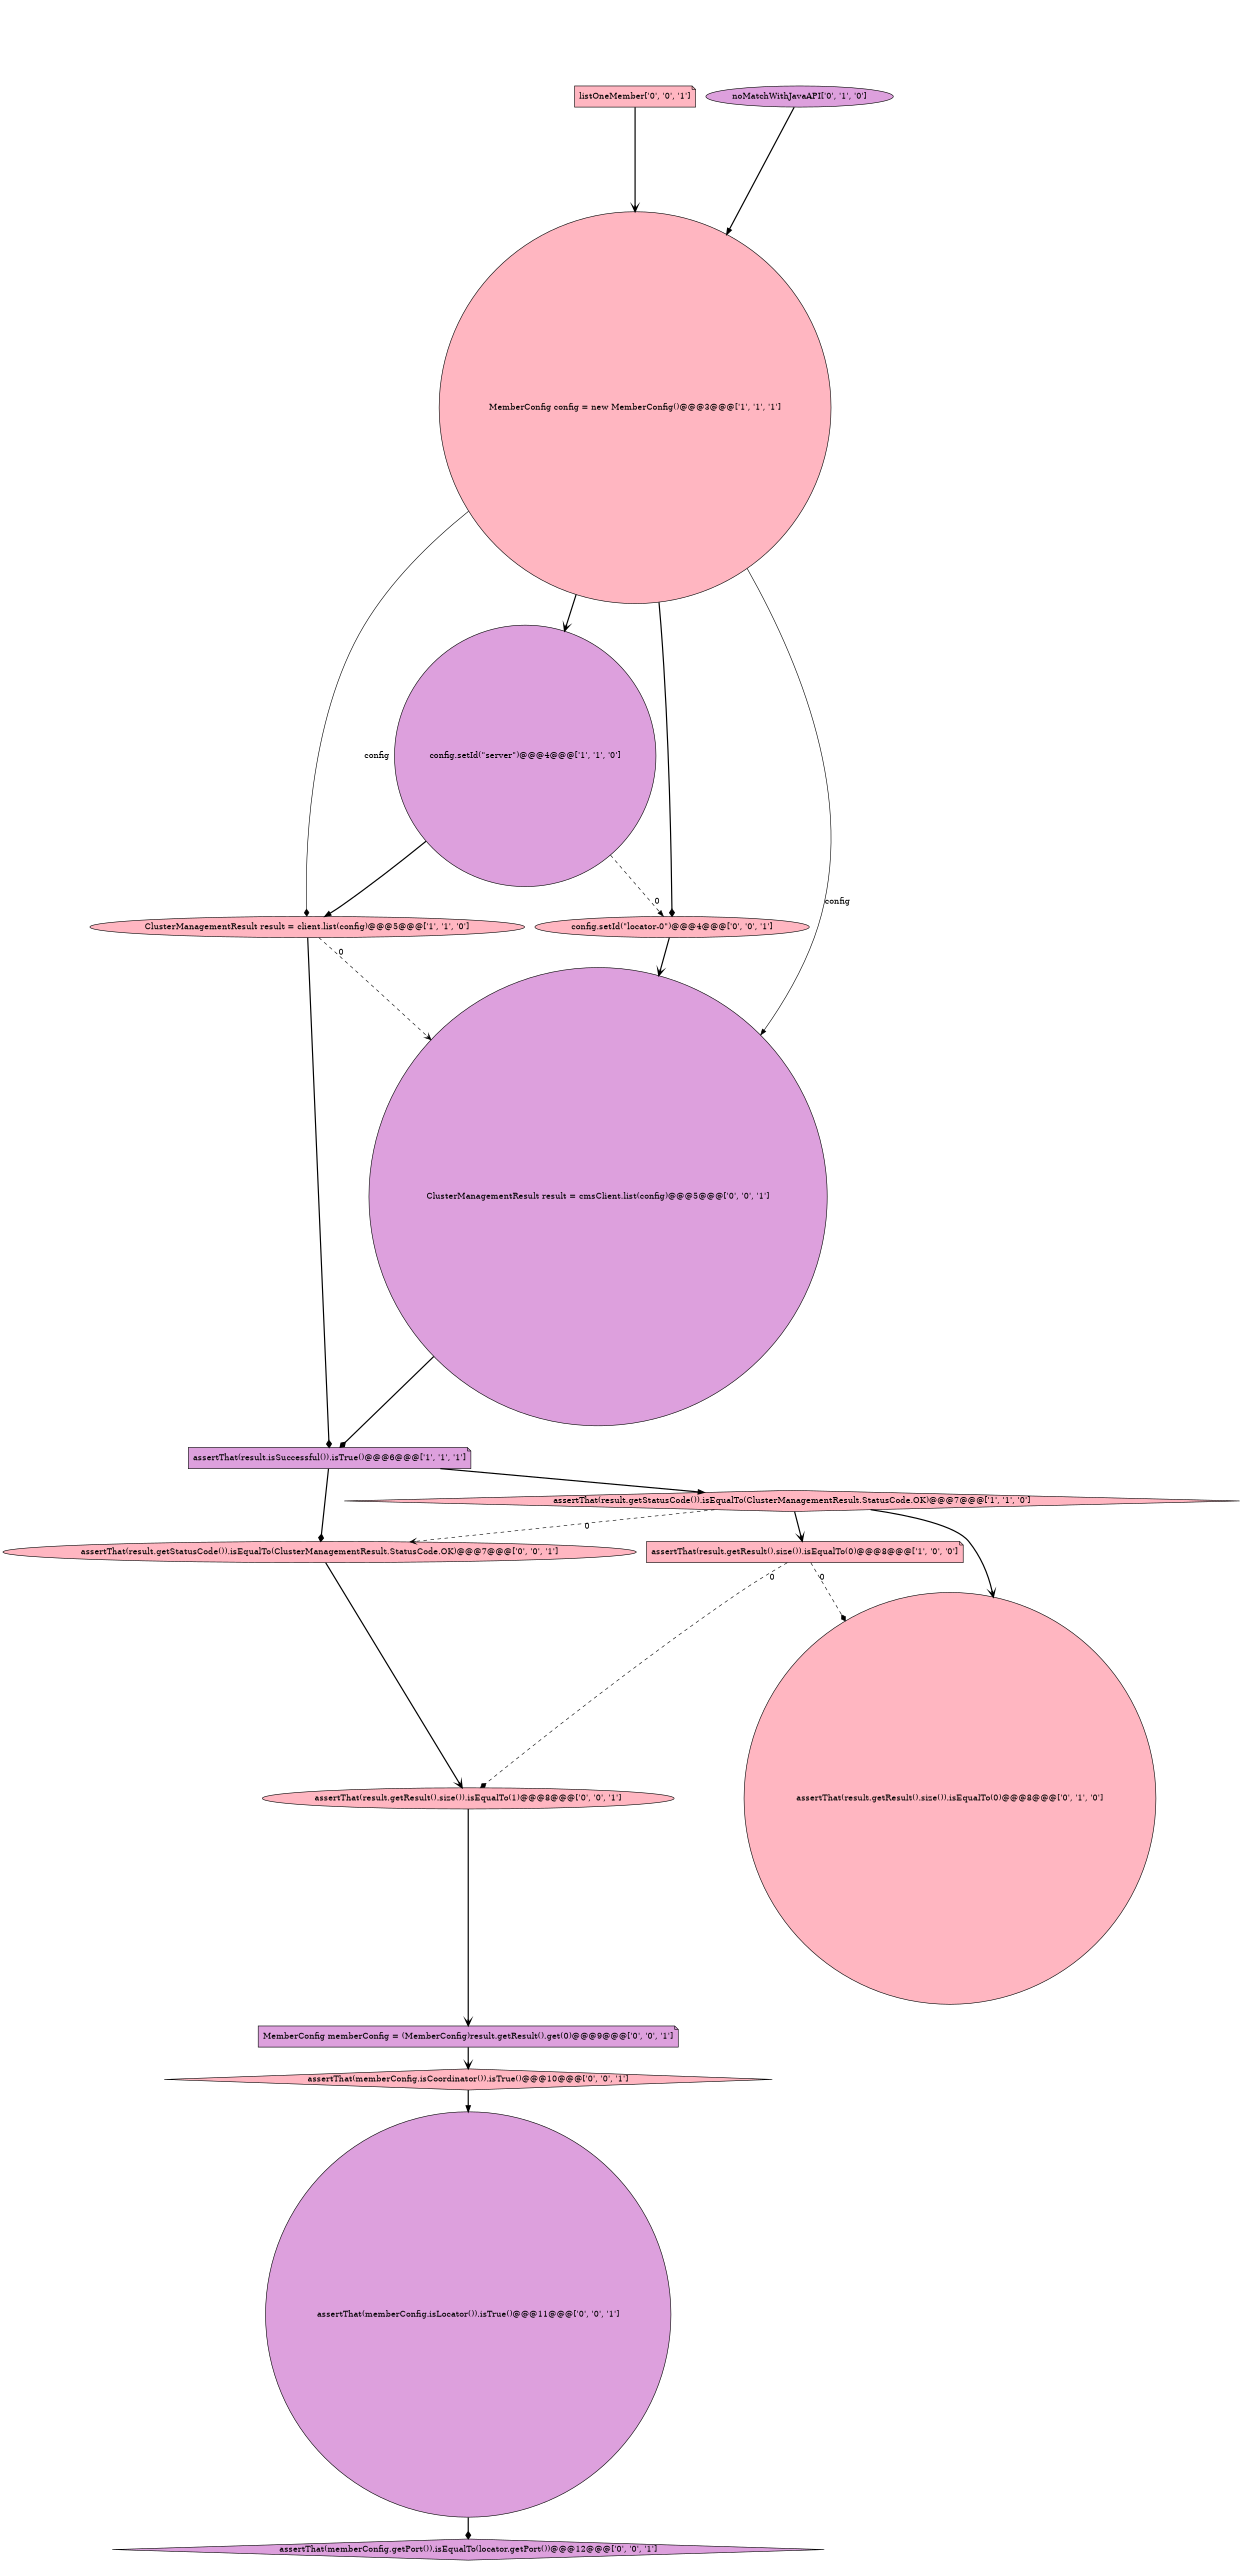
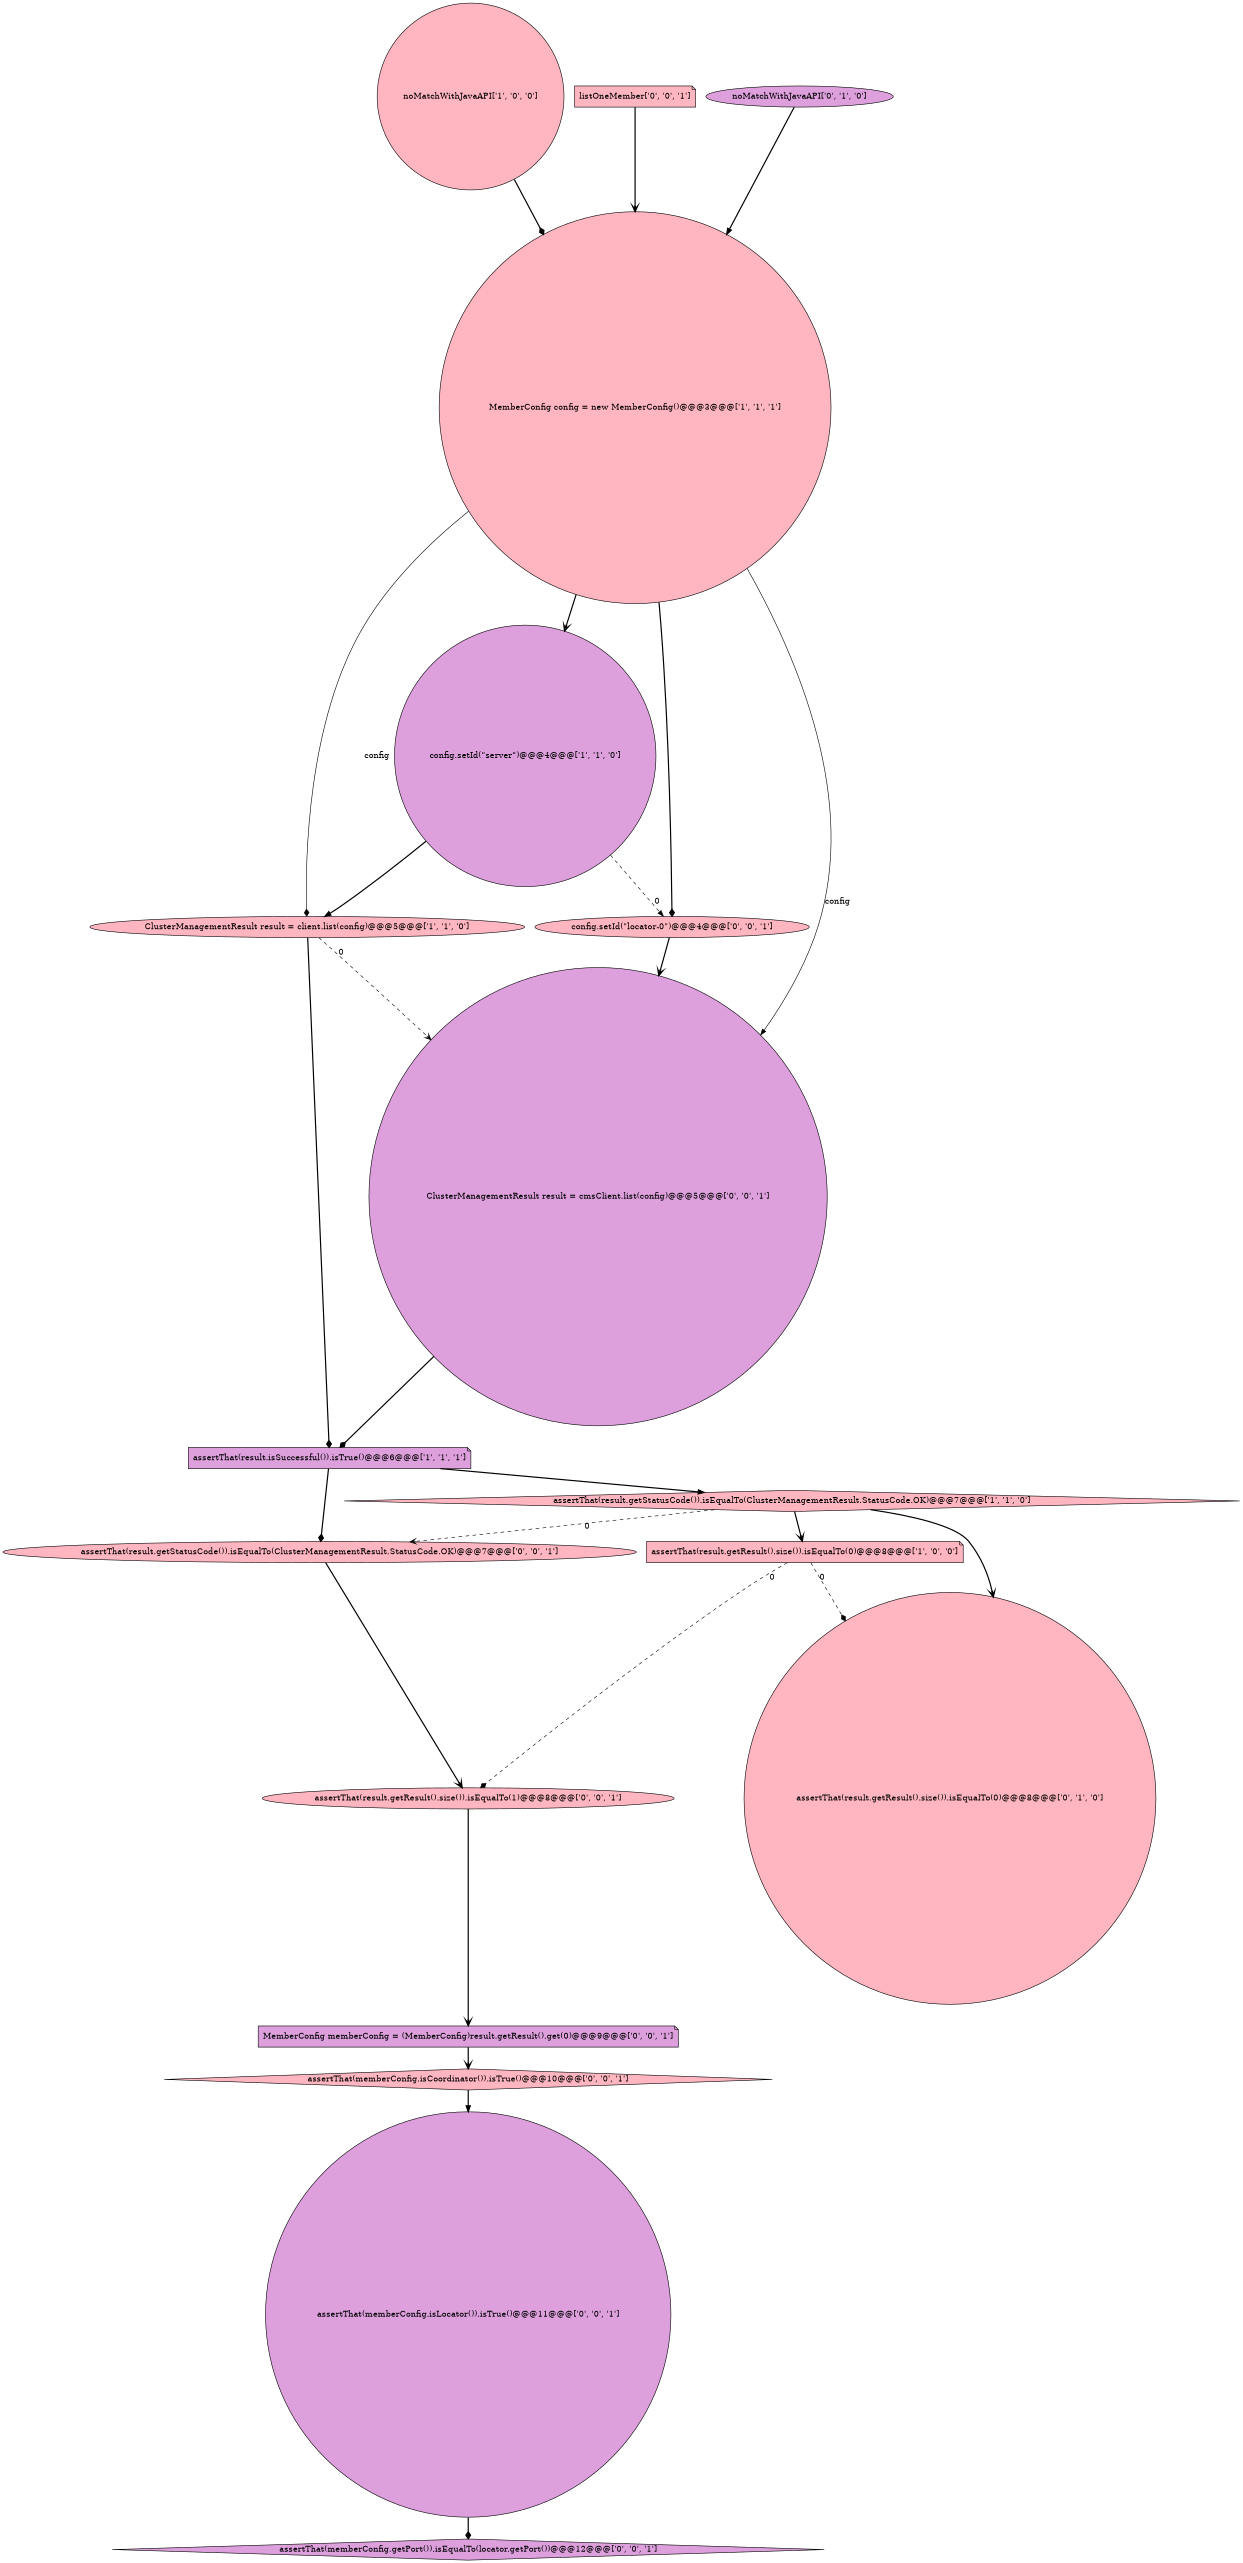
  digraph {
    node [fillcolor=lightpink shape=circle style=filled]
    edge [style=bold arrowhead=vee]
    n1 [fillcolor=plum label="assertThat(memberConfig.isLocator()).isTrue()@@@11@@@['0', '0', '1']"]
    n2 [fillcolor=plum label="assertThat(memberConfig.getPort()).isEqualTo(locator.getPort())@@@12@@@['0', '0', '1']" shape=diamond]
    n3 [label="assertThat(memberConfig.isCoordinator()).isTrue()@@@10@@@['0', '0', '1']" shape=diamond]
    n4 [label="ClusterManagementResult result = client.list(config)@@@5@@@['1', '1', '0']" shape=ellipse]
    n5 [fillcolor=plum label="assertThat(result.isSuccessful()).isTrue()@@@6@@@['1', '1', '1']" shape=note]
    n6 [fillcolor=plum label="ClusterManagementResult result = cmsClient.list(config)@@@5@@@['0', '0', '1']"]
    n7 [fillcolor=plum label="MemberConfig memberConfig = (MemberConfig)result.getResult().get(0)@@@9@@@['0', '0', '1']" shape=note]
    n8 [label="config.setId(\"locator-0\")@@@4@@@['0', '0', '1']" shape=ellipse]
+   n9 [label="noMatchWithJavaAPI['1', '0', '0']"]
    n10 [label="MemberConfig config = new MemberConfig()@@@3@@@['1', '1', '1']"]
    n11 [fillcolor=plum label="config.setId(\"server\")@@@4@@@['1', '1', '0']"]
    n12 [label="assertThat(result.getStatusCode()).isEqualTo(ClusterManagementResult.StatusCode.OK)@@@7@@@['0', '0', '1']" shape=ellipse]
    n13 [label="assertThat(result.getStatusCode()).isEqualTo(ClusterManagementResult.StatusCode.OK)@@@7@@@['1', '1', '0']" shape=diamond]
    n14 [label="assertThat(result.getResult().size()).isEqualTo(1)@@@8@@@['0', '0', '1']" shape=ellipse]
    n15 [label="listOneMember['0', '0', '1']" shape=note]
    n16 [fillcolor=plum label="noMatchWithJavaAPI['0', '1', '0']" shape=ellipse]
    n17 [label="assertThat(result.getResult().size()).isEqualTo(0)@@@8@@@['1', '0', '0']" shape=note]
    n18 [label="assertThat(result.getResult().size()).isEqualTo(0)@@@8@@@['0', '1', '0']"]
    n1 -> n2 [arrowhead=diamond]
    n3 -> n1 [arrowhead=normal]
    n4 -> n5 [arrowhead=diamond]
    n4 -> n6 [label=0 style=dashed]
    n5 -> n12 [arrowhead=diamond]
    n5 -> n13 [arrowhead=normal]
    n6 -> n5 [arrowhead=diamond]
    n7 -> n3
    n8 -> n6
+   n9 -> n10 [arrowhead=diamond]
    n10 -> n4 [label=config style=solid arrowhead=diamond]
    n10 -> n6 [label=config style=solid arrowhead=normal]
    n10 -> n8 [arrowhead=diamond]
    n10 -> n11
    n11 -> n4 [arrowhead=normal]
    n11 -> n8 [label=0 style=dashed arrowhead=normal]
    n12 -> n14
    n13 -> n12 [label=0 style=dashed]
    n13 -> n17
    n13 -> n18
    n14 -> n7
    n15 -> n10
    n16 -> n10 [arrowhead=normal]
    n17 -> n14 [label=0 style=dashed arrowhead=diamond]
    n17 -> n18 [label=0 style=dashed arrowhead=diamond]
  }
